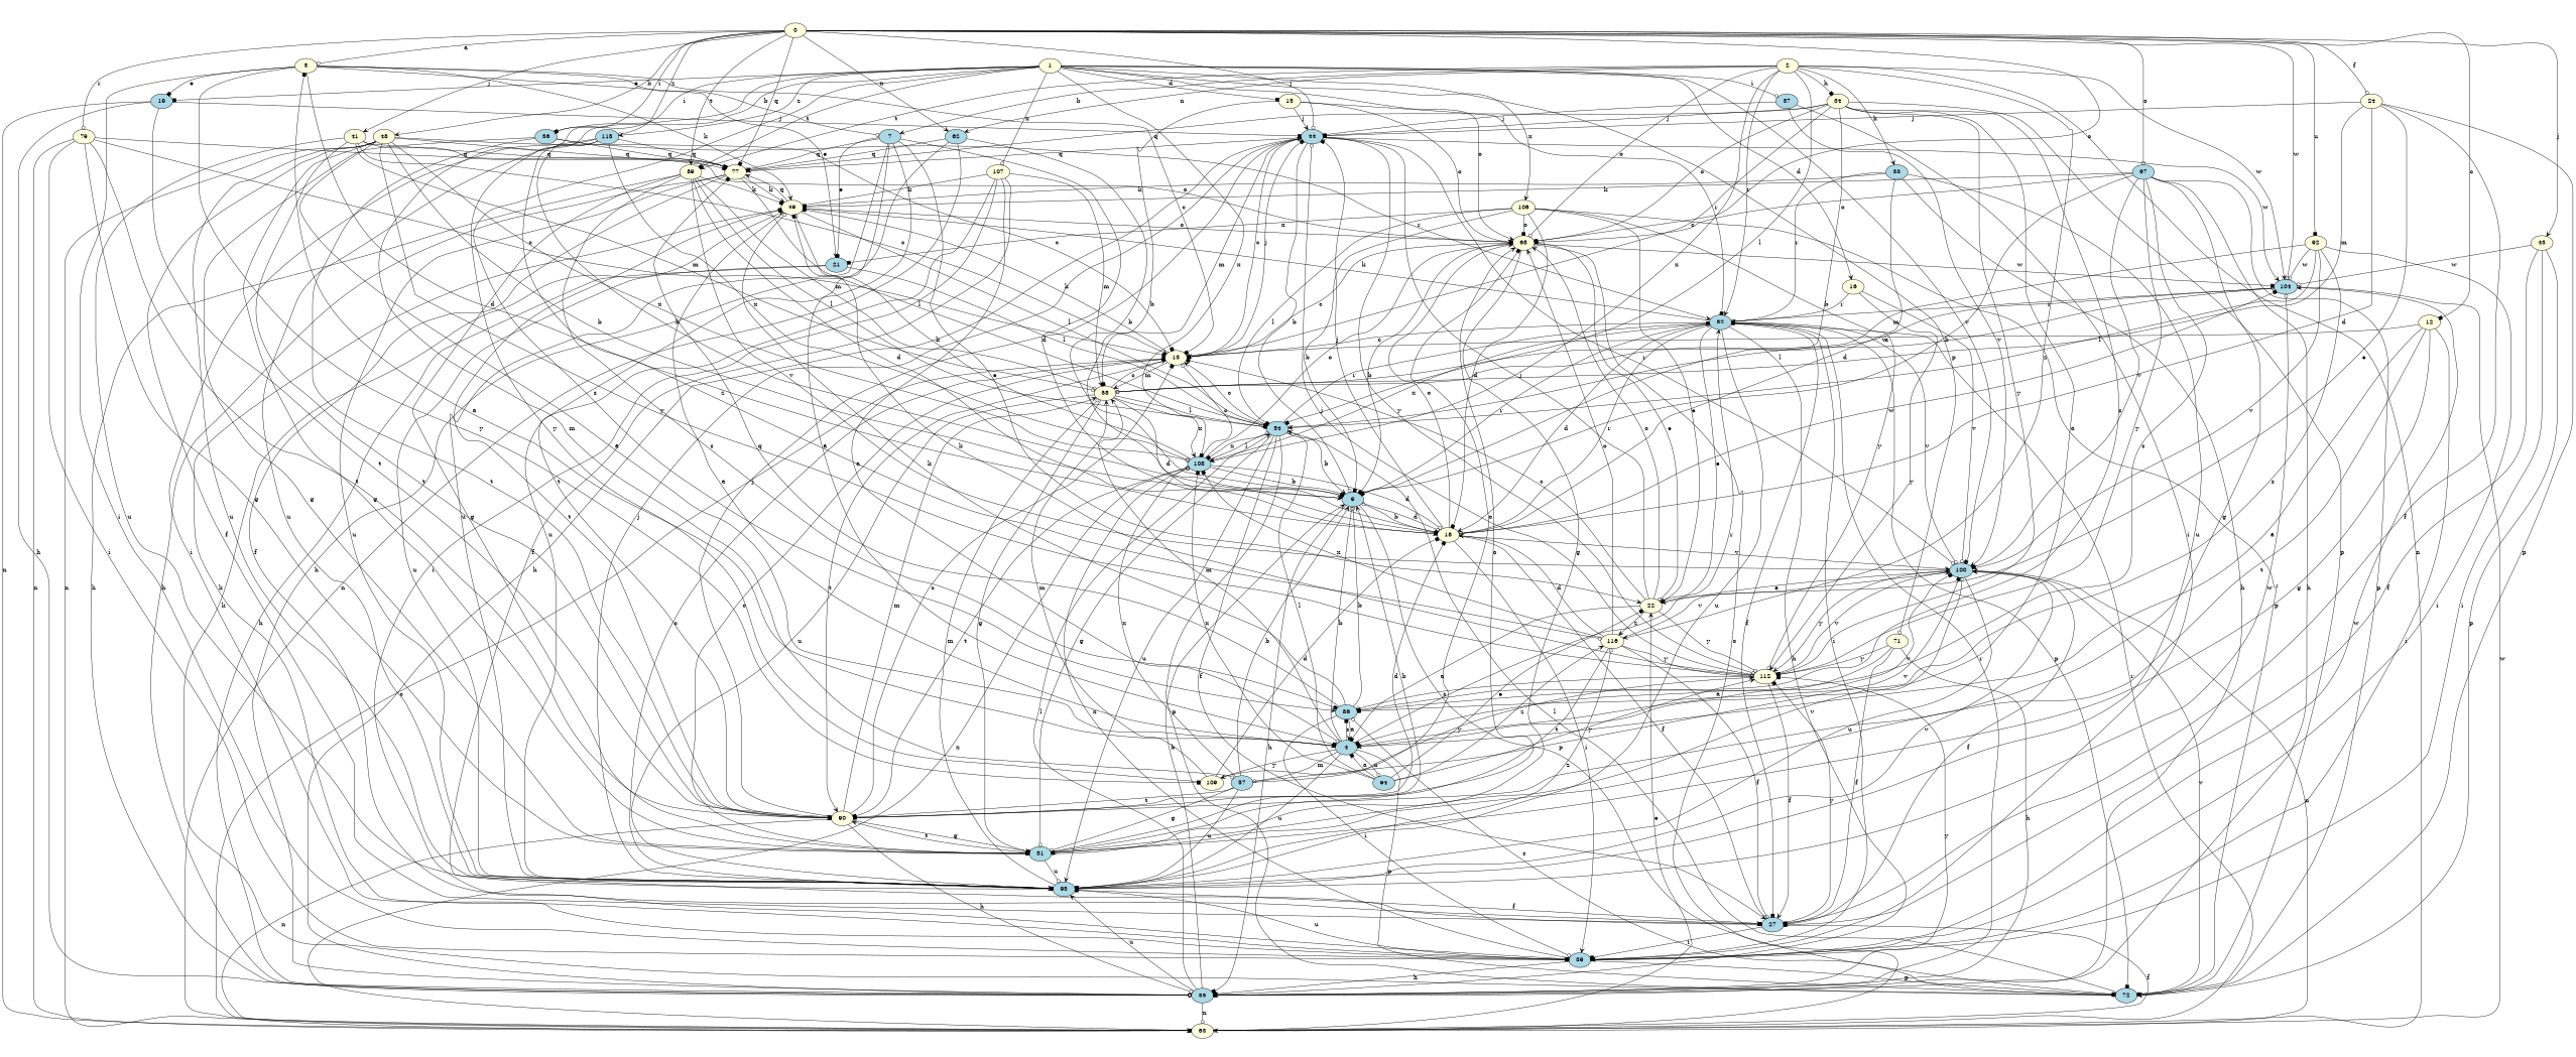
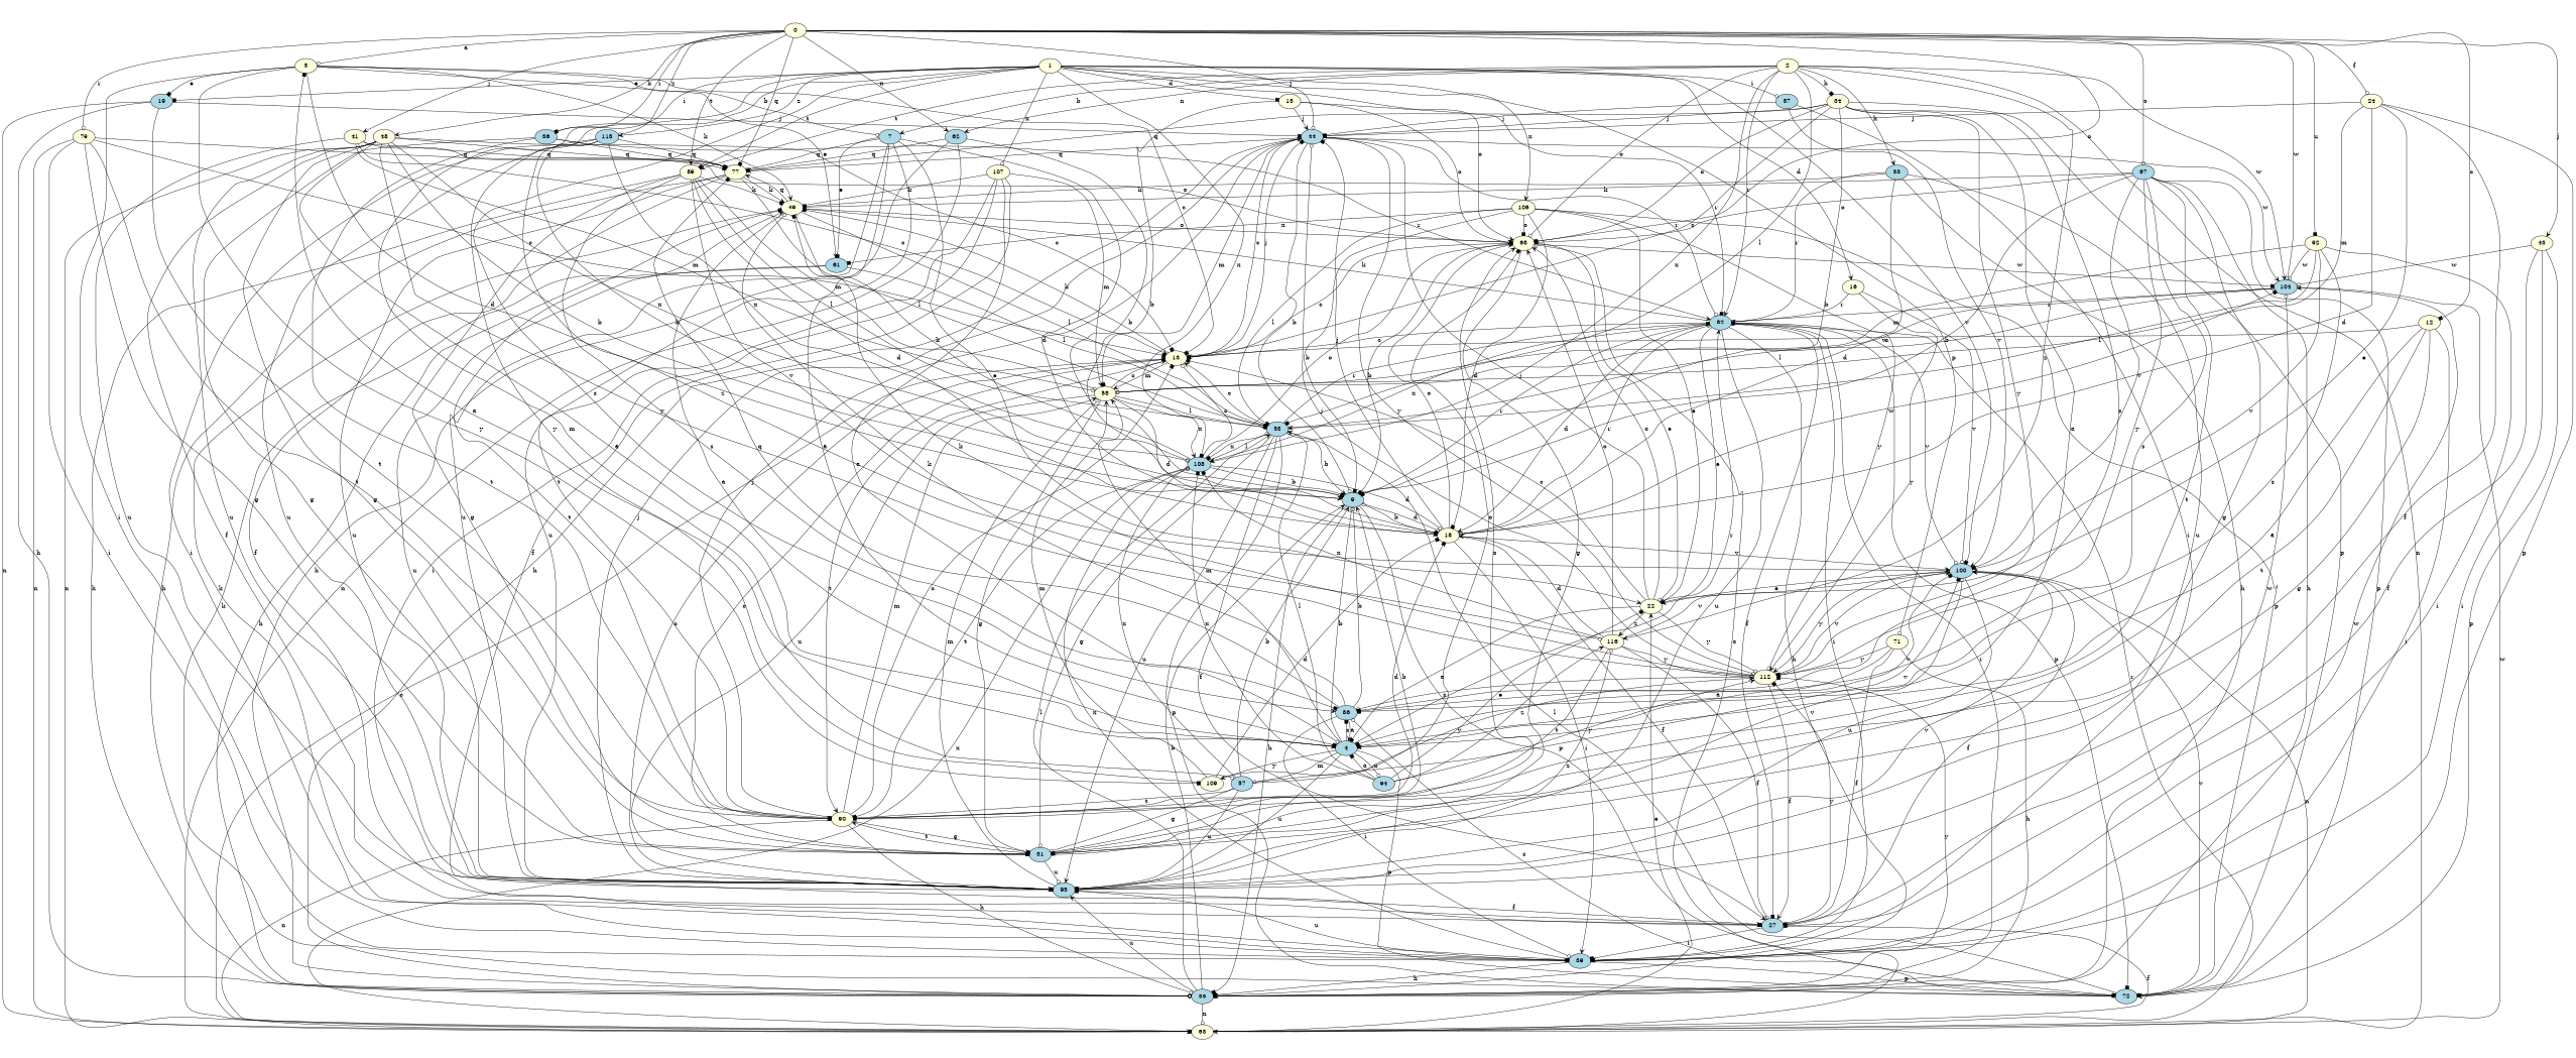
  strict digraph {
    node [fillcolor=lightyellow style=filled]
    edge [arrowhead=box]
    0
    3
    12
    24
    36 [fillcolor=lightblue]
    41
    43
    44 [fillcolor=lightblue]
    48
    62 [fillcolor=lightblue]
    67 [fillcolor=lightblue]
    68
    77
    79
    89
    92
    104 [fillcolor=lightblue]
    115 [fillcolor=lightblue]
    19 [fillcolor=lightblue]
    109
    7 [fillcolor=lightblue]
    13
    18
-   21 [fillcolor=lightblue]
+   21 [fillcolor=lightblue label=61]
    39 [fillcolor=lightblue]
    49
    4 [fillcolor=lightblue]
    90
    31 [fillcolor=lightblue]
    58
    72 [fillcolor=lightblue]
    22
    27 [fillcolor=lightblue]
    82 [fillcolor=lightblue]
    95 [fillcolor=lightblue]
    9 [fillcolor=lightblue]
    35 [fillcolor=lightblue]
    112
    108 [fillcolor=lightblue]
    63
    86 [fillcolor=lightblue]
    100 [fillcolor=lightblue]
-   53 [fillcolor=lightblue label=54]
+   53 [fillcolor=lightblue]
    116
    1
    15
    16
    37 [fillcolor=lightblue]
    57 [fillcolor=lightblue]
    71
    106
    107
    2
    33 [fillcolor=lightblue]
    34
    94 [fillcolor=lightblue]
    0 -> 3 [arrowhead=odot label=a]
    0 -> 12 [label=c]
    0 -> 24 [arrowhead=odot label=f]
    0 -> 36 [label=i]
    0 -> 41 [arrowhead=vee label=j]
    0 -> 43 [arrowhead=vee label=j]
    0 -> 44 [arrowhead=odot label=j]
    0 -> 48 [arrowhead=vee label=k]
    0 -> 62 [arrowhead=vee label=n]
    0 -> 67 [arrowhead=odot label=o]
    0 -> 68 [label=o]
    0 -> 77 [label=q]
    0 -> 79 [arrowhead=odot label=r]
    0 -> 89 [arrowhead=vee label=t]
    0 -> 92 [label=u]
    0 -> 104 [arrowhead=odot label=w]
    0 -> 115 [arrowhead=odot label=z]
    3 -> 19 [label=e]
    3 -> 109 [label=y]
    3 -> 7 [arrowhead=odot label=b]
    3 -> 13 [label=c]
    3 -> 18 [label=d]
    3 -> 21 [arrowhead=vee label=e]
    3 -> 39 [label=i]
    3 -> 49 [arrowhead=vee label=k]
    12 -> 13 [arrowhead=odot label=c]
    12 -> 39 [arrowhead=odot label=i]
    12 -> 4 [arrowhead=vee label=a]
    12 -> 90 [label=t]
    12 -> 31 [arrowhead=vee label=g]
    24 -> 44 [label=j]
    24 -> 18 [arrowhead=odot label=d]
    24 -> 58 [arrowhead=odot label=m]
    24 -> 72 [label=p]
    24 -> 22 [arrowhead=vee label=e]
    24 -> 27 [arrowhead=odot label=f]
    36 -> 77 [label=q]
    36 -> 90 [label=t]
    36 -> 31 [label=g]
    36 -> 82 [arrowhead=vee label=r]
    41 -> 68 [arrowhead=vee label=o]
    41 -> 77 [arrowhead=odot label=q]
    41 -> 13 [arrowhead=vee label=c]
    41 -> 58 [arrowhead=odot label=m]
    41 -> 95 [label=u]
    43 -> 104 [arrowhead=odot label=w]
    43 -> 39 [arrowhead=vee label=i]
    43 -> 72 [arrowhead=vee label=p]
    43 -> 27 [arrowhead=odot label=f]
    44 -> 77 [arrowhead=vee label=q]
    44 -> 104 [arrowhead=vee label=w]
    44 -> 13 [label=c]
    44 -> 58 [label=m]
-   44 -> 100 [arrowhead=odot label=r]
+   44 -> 82 [arrowhead=odot label=r]
    44 -> 9 [arrowhead=odot label=b]
    44 -> 35 [arrowhead=odot label=h]
    44 -> 112 [arrowhead=odot label=y]
    48 -> 77 [arrowhead=vee label=q]
    48 -> 13 [label=c]
    48 -> 4 [label=a]
    48 -> 31 [label=g]
    48 -> 27 [label=f]
    48 -> 95 [arrowhead=vee label=u]
    48 -> 9 [arrowhead=vee label=b]
    48 -> 112 [arrowhead=odot label=y]
    48 -> 108 [arrowhead=odot label=x]
    48 -> 63 [arrowhead=odot label=n]
    62 -> 77 [arrowhead=vee label=q]
    62 -> 9 [label=b]
    62 -> 35 [arrowhead=odot label=h]
    62 -> 63 [label=n]
    67 -> 68 [label=o]
    67 -> 49 [arrowhead=odot label=k]
-   41 -> 90 [arrowhead=odot label=t]
+   67 -> 90 [arrowhead=odot label=t]
    67 -> 31 [label=g]
    67 -> 72 [arrowhead=odot label=p]
    67 -> 9 [label=b]
    67 -> 35 [label=h]
    67 -> 112 [arrowhead=odot label=y]
    67 -> 86 [label=s]
    67 -> 100 [label=v]
    68 -> 104 [label=w]
    68 -> 13 [arrowhead=vee label=c]
    68 -> 31 [arrowhead=odot label=g]
    68 -> 22 [arrowhead=odot label=e]
    68 -> 9 [label=b]
    77 -> 49 [arrowhead=vee label=k]
    77 -> 27 [arrowhead=vee label=f]
    77 -> 95 [label=u]
    77 -> 35 [arrowhead=odot label=h]
    77 -> 53 [label=l]
    79 -> 77 [label=q]
    79 -> 13 [label=c]
    79 -> 39 [arrowhead=odot label=i]
    79 -> 90 [label=t]
    79 -> 31 [label=g]
    79 -> 63 [arrowhead=odot label=n]
    89 -> 18 [arrowhead=vee label=d]
    89 -> 49 [label=k]
    89 -> 31 [label=g]
    89 -> 58 [arrowhead=odot label=m]
    89 -> 35 [arrowhead=odot label=h]
    89 -> 86 [label=s]
    89 -> 100 [arrowhead=vee label=v]
    89 -> 53 [arrowhead=odot label=l]
    92 -> 104 [arrowhead=odot label=w]
    92 -> 39 [label=i]
    92 -> 58 [arrowhead=odot label=m]
    92 -> 86 [label=s]
    92 -> 100 [arrowhead=vee label=v]
    92 -> 53 [arrowhead=vee label=l]
    104 -> 82 [arrowhead=odot label=r]
    104 -> 53 [arrowhead=odot label=l]
    115 -> 77 [label=q]
    115 -> 39 [arrowhead=vee label=i]
    115 -> 95 [arrowhead=odot label=u]
    115 -> 9 [arrowhead=vee label=b]
    115 -> 108 [arrowhead=odot label=x]
    115 -> 116 [arrowhead=odot label=z]
    19 -> 44 [label=j]
    19 -> 90 [label=t]
    19 -> 35 [arrowhead=odot label=h]
    19 -> 63 [arrowhead=vee label=n]
    109 -> 18 [label=d]
    109 -> 58 [arrowhead=vee label=m]
    109 -> 112 [arrowhead=vee label=y]
    7 -> 77 [arrowhead=odot label=q]
    7 -> 18 [arrowhead=odot label=d]
    7 -> 21 [label=e]
    7 -> 4 [label=a]
    7 -> 90 [arrowhead=vee label=t]
    7 -> 22 [arrowhead=vee label=e]
    7 -> 95 [arrowhead=vee label=u]
    13 -> 44 [label=j]
    13 -> 49 [label=k]
    13 -> 90 [arrowhead=vee label=t]
    13 -> 58 [arrowhead=vee label=m]
    18 -> 44 [label=j]
    18 -> 68 [arrowhead=vee label=o]
    18 -> 104 [label=w]
    18 -> 39 [arrowhead=vee label=i]
    18 -> 27 [arrowhead=odot label=f]
    18 -> 82 [arrowhead=odot label=r]
    18 -> 9 [arrowhead=odot label=b]
    18 -> 100 [arrowhead=vee label=v]
    21 -> 95 [label=u]
    21 -> 35 [arrowhead=odot label=h]
    21 -> 53 [arrowhead=vee label=l]
    39 -> 104 [arrowhead=vee label=w]
    39 -> 49 [label=k]
    39 -> 72 [arrowhead=odot label=p]
    39 -> 95 [label=u]
    39 -> 35 [label=h]
    39 -> 108 [arrowhead=odot label=x]
    49 -> 68 [arrowhead=vee label=o]
    49 -> 77 [arrowhead=vee label=q]
    49 -> 4 [arrowhead=vee label=a]
    49 -> 90 [label=t]
    49 -> 53 [arrowhead=odot label=l]
    4 -> 3 [label=a]
    4 -> 109 [arrowhead=vee label=y]
    4 -> 58 [arrowhead=vee label=m]
    4 -> 72 [label=p]
    4 -> 82 [arrowhead=vee label=r]
    4 -> 95 [label=u]
    4 -> 9 [arrowhead=odot label=b]
    4 -> 86 [label=s]
    4 -> 100 [label=v]
    4 -> 57 [arrowhead=odot label=m]
    4 -> 94 [arrowhead=odot label=u]
    90 -> 44 [arrowhead=odot label=j]
    90 -> 13 [label=c]
    90 -> 18 [label=d]
    90 -> 31 [arrowhead=vee label=g]
    90 -> 58 [arrowhead=vee label=m]
    90 -> 35 [arrowhead=odot label=h]
    90 -> 63 [arrowhead=vee label=n]
    31 -> 68 [arrowhead=vee label=o]
    31 -> 13 [arrowhead=odot label=c]
    31 -> 90 [arrowhead=vee label=t]
    31 -> 95 [arrowhead=odot label=u]
    31 -> 9 [arrowhead=vee label=b]
    31 -> 100 [arrowhead=odot label=v]
    58 -> 104 [arrowhead=odot label=w]
    58 -> 13 [arrowhead=vee label=c]
    58 -> 18 [label=d]
    58 -> 31 [label=g]
    58 -> 95 [arrowhead=vee label=u]
    58 -> 108 [arrowhead=vee label=x]
    58 -> 53 [label=l]
    72 -> 49 [arrowhead=vee label=k]
    72 -> 86 [arrowhead=odot label=s]
    72 -> 100 [arrowhead=vee label=v]
    72 -> 53 [arrowhead=odot label=l]
    22 -> 44 [arrowhead=odot label=j]
    22 -> 68 [arrowhead=vee label=o]
    22 -> 13 [label=c]
    22 -> 4 [label=a]
    22 -> 112 [arrowhead=odot label=y]
    22 -> 116 [arrowhead=vee label=z]
    27 -> 39 [label=i]
    27 -> 112 [label=y]
    82 -> 13 [arrowhead=vee label=c]
    82 -> 18 [arrowhead=vee label=d]
    82 -> 39 [label=i]
    82 -> 49 [arrowhead=odot label=k]
    82 -> 72 [label=p]
    82 -> 22 [arrowhead=odot label=e]
    82 -> 27 [label=f]
    82 -> 95 [label=u]
    82 -> 35 [arrowhead=vee label=h]
    82 -> 108 [arrowhead=vee label=x]
    82 -> 100 [arrowhead=odot label=v]
    95 -> 44 [arrowhead=vee label=j]
    95 -> 104 [arrowhead=odot label=w]
    95 -> 13 [arrowhead=odot label=c]
    95 -> 58 [arrowhead=odot label=m]
    95 -> 27 [arrowhead=vee label=f]
    95 -> 100 [arrowhead=vee label=v]
    95 -> 116 [arrowhead=odot label=z]
    9 -> 18 [arrowhead=odot label=d]
    9 -> 72 [label=p]
    9 -> 82 [arrowhead=odot label=r]
    9 -> 35 [label=h]
    35 -> 82 [label=r]
    35 -> 95 [arrowhead=vee label=u]
    35 -> 9 [arrowhead=vee label=b]
    35 -> 112 [label=y]
    35 -> 63 [arrowhead=odot label=n]
    35 -> 53 [arrowhead=vee label=l]
    112 -> 44 [arrowhead=odot label=j]
    112 -> 49 [label=k]
    112 -> 27 [arrowhead=vee label=f]
    112 -> 86 [arrowhead=odot label=s]
    112 -> 100 [arrowhead=odot label=v]
    108 -> 68 [arrowhead=odot label=o]
    108 -> 13 [arrowhead=odot label=c]
    108 -> 18 [arrowhead=odot label=d]
    108 -> 49 [arrowhead=odot label=k]
    108 -> 90 [label=t]
    108 -> 9 [label=b]
    108 -> 53 [arrowhead=odot label=l]
    63 -> 68 [arrowhead=odot label=o]
    63 -> 104 [arrowhead=odot label=w]
    63 -> 13 [label=c]
    63 -> 22 [arrowhead=vee label=e]
    63 -> 27 [label=f]
    63 -> 82 [arrowhead=odot label=r]
    63 -> 108 [arrowhead=odot label=x]
    86 -> 77 [label=q]
    86 -> 39 [arrowhead=odot label=i]
    86 -> 49 [arrowhead=odot label=k]
    86 -> 4 [arrowhead=vee label=a]
    86 -> 9 [arrowhead=odot label=b]
    100 -> 22 [arrowhead=vee label=e]
    100 -> 27 [arrowhead=vee label=f]
    100 -> 95 [arrowhead=vee label=u]
    100 -> 112 [arrowhead=vee label=y]
    100 -> 63 [arrowhead=vee label=n]
    53 -> 13 [arrowhead=vee label=c]
    53 -> 31 [arrowhead=odot label=g]
    53 -> 72 [arrowhead=odot label=p]
    53 -> 27 [arrowhead=vee label=f]
    53 -> 82 [label=r]
    53 -> 95 [arrowhead=vee label=u]
    53 -> 9 [arrowhead=vee label=b]
    53 -> 108 [label=x]
    116 -> 68 [arrowhead=vee label=o]
    116 -> 18 [arrowhead=vee label=d]
    116 -> 90 [label=t]
    116 -> 27 [arrowhead=odot label=f]
    116 -> 112 [arrowhead=odot label=y]
    116 -> 108 [label=x]
    116 -> 100 [arrowhead=vee label=v]
    1 -> 36 [arrowhead=odot label=i]
    1 -> 68 [arrowhead=vee label=o]
    1 -> 89 [label=t]
    1 -> 115 [arrowhead=vee label=z]
    1 -> 19 [label=e]
    1 -> 109 [arrowhead=odot label=y]
    1 -> 108 [label=x]
    1 -> 86 [arrowhead=vee label=s]
    1 -> 100 [label=v]
    1 -> 15 [label=d]
    1 -> 16 [arrowhead=vee label=d]
    1 -> 37 [arrowhead=odot label=i]
    1 -> 57 [arrowhead=odot label=m]
    1 -> 71 [arrowhead=odot label=p]
    1 -> 106 [arrowhead=vee label=x]
    1 -> 107 [arrowhead=odot label=x]
    15 -> 44 [arrowhead=vee label=j]
    15 -> 68 [label=o]
    15 -> 82 [label=r]
    15 -> 9 [arrowhead=odot label=b]
    16 -> 82 [arrowhead=odot label=r]
    16 -> 112 [arrowhead=vee label=y]
    16 -> 100 [arrowhead=odot label=v]
    37 -> 44 [arrowhead=odot label=j]
    37 -> 39 [arrowhead=vee label=i]
    37 -> 100 [arrowhead=vee label=v]
    57 -> 68 [label=o]
    57 -> 90 [arrowhead=odot label=t]
    57 -> 31 [arrowhead=odot label=g]
    57 -> 95 [label=u]
    57 -> 9 [arrowhead=vee label=b]
    57 -> 108 [arrowhead=odot label=x]
    57 -> 100 [label=v]
    71 -> 4 [label=a]
    71 -> 27 [label=f]
    71 -> 35 [arrowhead=vee label=h]
    71 -> 112 [arrowhead=vee label=y]
    106 -> 68 [label=o]
    106 -> 18 [label=d]
    106 -> 21 [label=x]
    106 -> 72 [arrowhead=vee label=p]
    106 -> 22 [arrowhead=vee label=e]
    106 -> 9 [label=b]
    106 -> 112 [arrowhead=odot label=y]
    106 -> 53 [label=l]
    107 -> 39 [label=i]
    107 -> 49 [arrowhead=odot label=k]
    107 -> 4 [arrowhead=odot label=a]
    107 -> 58 [arrowhead=vee label=m]
    107 -> 27 [label=f]
    107 -> 95 [arrowhead=odot label=u]
    2 -> 62 [arrowhead=vee label=n]
    2 -> 68 [arrowhead=odot label=o]
    2 -> 89 [arrowhead=vee label=t]
    2 -> 104 [arrowhead=vee label=w]
    2 -> 7 [arrowhead=vee label=b]
    2 -> 82 [arrowhead=vee label=r]
    2 -> 108 [arrowhead=vee label=x]
    2 -> 63 [arrowhead=odot label=n]
    2 -> 53 [label=l]
    2 -> 116 [arrowhead=vee label=z]
    2 -> 33 [arrowhead=vee label=h]
    2 -> 34 [label=h]
    33 -> 18 [arrowhead=odot label=d]
    33 -> 49 [label=k]
    33 -> 82 [arrowhead=vee label=r]
    33 -> 95 [arrowhead=odot label=u]
    33 -> 35 [label=h]
    34 -> 44 [label=j]
    34 -> 68 [arrowhead=odot label=o]
    34 -> 77 [label=q]
    34 -> 13 [arrowhead=odot label=c]
    34 -> 4 [label=a]
    34 -> 72 [arrowhead=vee label=p]
    34 -> 9 [label=b]
    34 -> 112 [label=y]
    34 -> 86 [label=s]
    94 -> 4 [label=a]
    94 -> 22 [label=e]
    94 -> 112 [arrowhead=vee label=y]
    94 -> 108 [label=x]
    94 -> 53 [arrowhead=vee label=l]
    94 -> 116 [arrowhead=vee label=z]
  }
